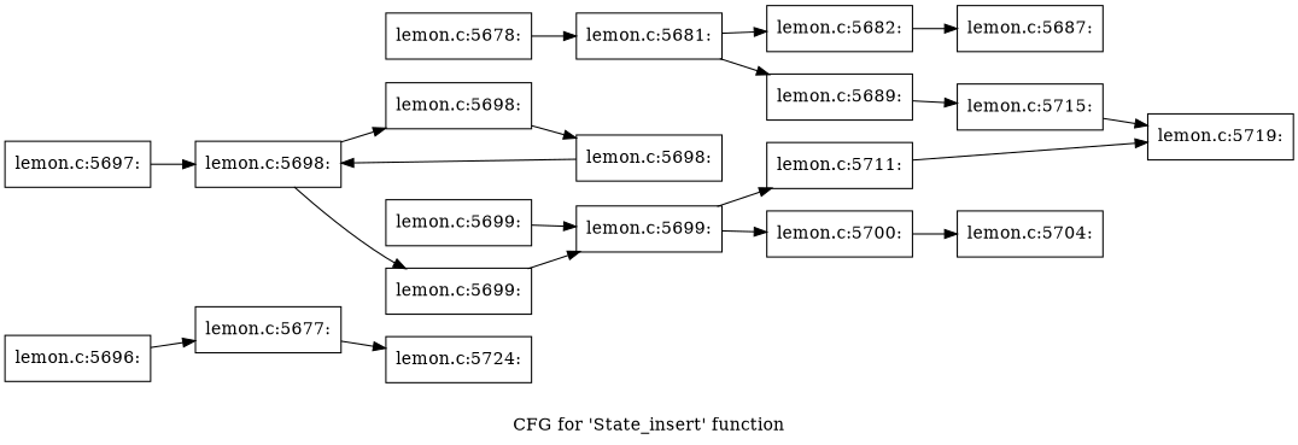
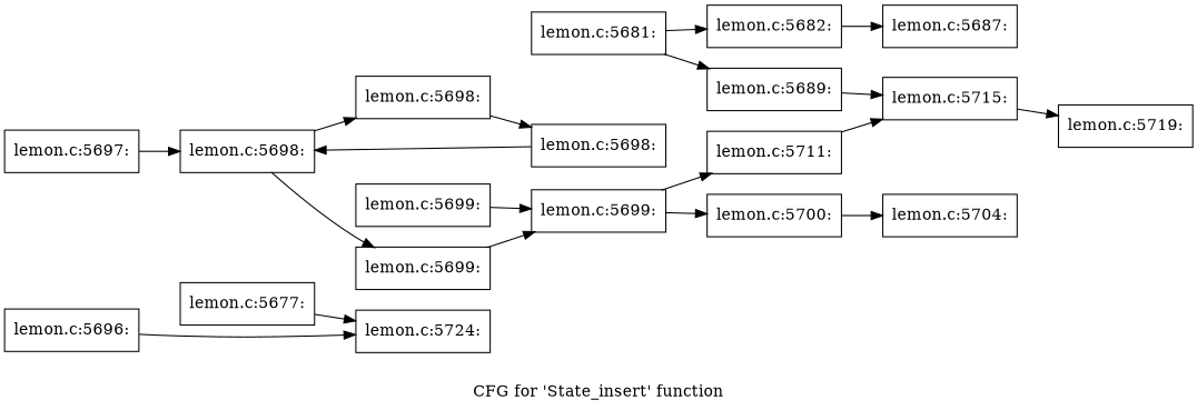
  digraph {
    label="CFG for 'State_insert' function"
    rankdir=LR
    node [shape=record]
    n1 [label="{lemon.c:5677:}"]
    n2 [label="{lemon.c:5724:}"]
-   n3 [label="{lemon.c:5678:}"]
    n4 [label="{lemon.c:5681:}"]
    n5 [label="{lemon.c:5682:}"]
    n6 [label="{lemon.c:5689:}"]
    n7 [label="{lemon.c:5687:}"]
    n8 [label="{lemon.c:5715:}"]
    n9 [label="{lemon.c:5719:}"]
    n10 [label="{lemon.c:5696:}"]
    n11 [label="{lemon.c:5697:}"]
    n12 [label="{lemon.c:5698:}"]
    n13 [label="{lemon.c:5698:}"]
    n14 [label="{lemon.c:5699:}"]
    n15 [label="{lemon.c:5698:}"]
    n16 [label="{lemon.c:5699:}"]
    n17 [label="{lemon.c:5700:}"]
    n18 [label="{lemon.c:5711:}"]
    n19 [label="{lemon.c:5704:}"]
    n20 [label="{lemon.c:5699:}"]
    n1 -> n2
-   n3 -> n4
    n4 -> n5
    n4 -> n6
    n5 -> n7
    n6 -> n8
    n8 -> n9
-   n10 -> n1
+   n10 -> n2
    n11 -> n12
    n12 -> n13
    n12 -> n14
    n13 -> n15
    n14 -> n16
    n15 -> n12
    n16 -> n17
    n16 -> n18
    n17 -> n19
-   n18 -> n9
+   n18 -> n8
    n20 -> n16
  }
